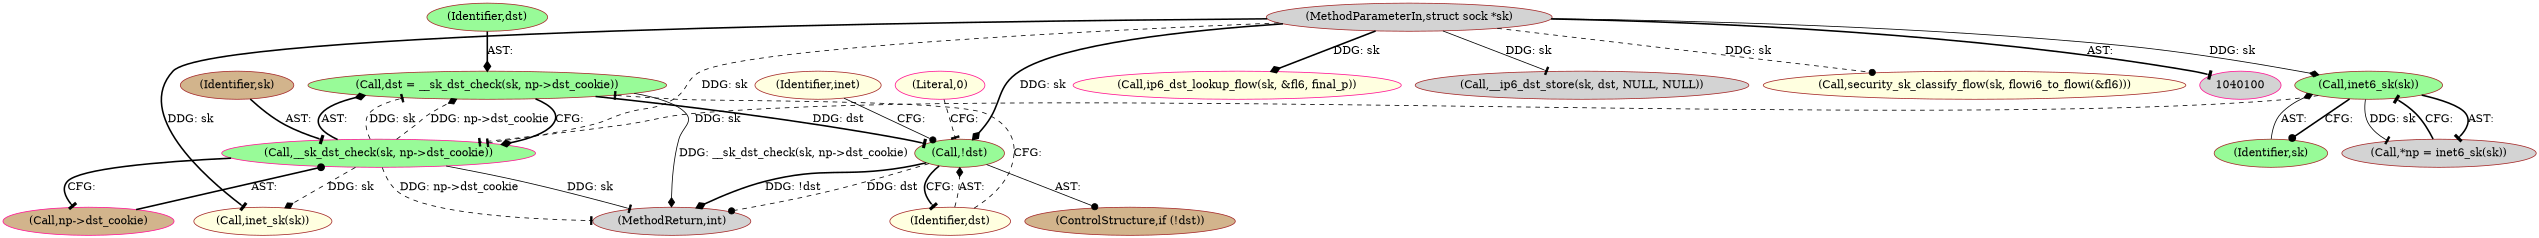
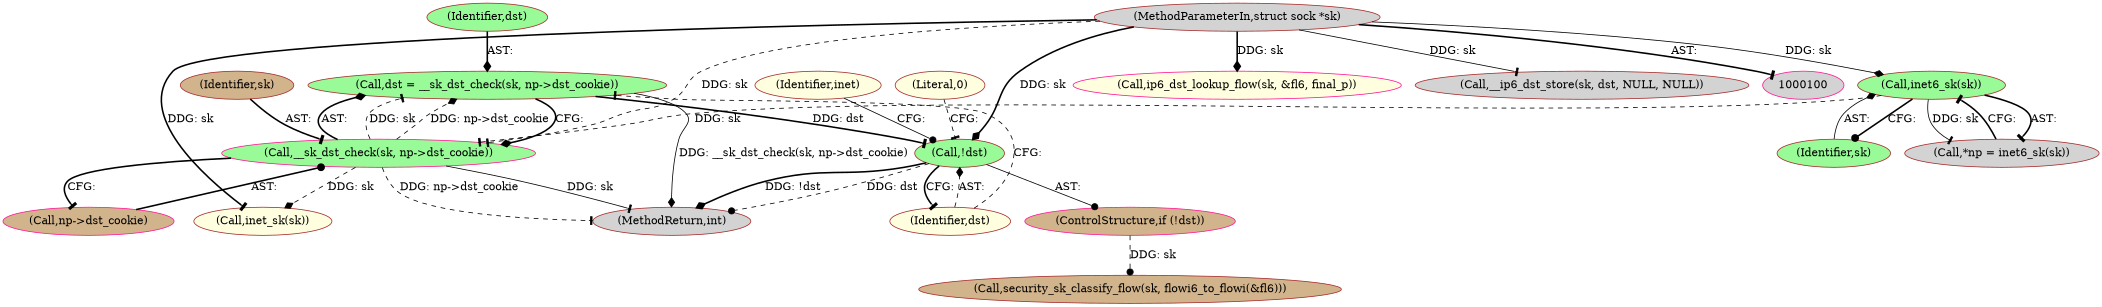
  digraph {
    node [color=brown fillcolor=palegreen style=filled]
    edge [arrowhead=tee style=bold]
    n1 [label="(Call,dst = __sk_dst_check(sk, np->dst_cookie))"]
    n2 [color=deeppink label="(Call,__sk_dst_check(sk, np->dst_cookie))"]
    n3 [label="(Call,!dst)"]
    n4 [fillcolor=lightgrey label="(MethodReturn,int)"]
    n5 [color=deeppink fillcolor=tan label="(Call,np->dst_cookie)"]
    n6 [fillcolor=lightyellow label="(Call,inet_sk(sk))"]
-   n7 [fillcolor=tan label="(ControlStructure,if (!dst))"]
+   n7 [color=deeppink fillcolor=tan label="(ControlStructure,if (!dst))"]
    n8 [fillcolor=lightyellow label="(Identifier,dst)"]
    n9 [label="(Call,inet6_sk(sk))"]
    n10 [label="(Identifier,sk)"]
    n11 [fillcolor=lightgrey label="(Call,*np = inet6_sk(sk))"]
    n12 [fillcolor=lightgrey label="(MethodParameterIn,struct sock *sk)"]
    n13 [color=deeppink fillcolor=lightyellow label="(Call,ip6_dst_lookup_flow(sk, &fl6, final_p))"]
    n14 [fillcolor=lightgrey label="(Call,__ip6_dst_store(sk, dst, NULL, NULL))"]
-   n15 [fillcolor=lightyellow label="(Call,security_sk_classify_flow(sk, flowi6_to_flowi(&fl6)))"]
-   1000100 [color=deeppink fillcolor=lightgrey label=1040100]
+   n15 [fillcolor=tan label="(Call,security_sk_classify_flow(sk, flowi6_to_flowi(&fl6)))"]
+   1000100 [color=deeppink fillcolor=lightgrey]
    n17 [label="(Identifier,dst)"]
    n18 [fillcolor=tan label="(Identifier,sk)"]
    n19 [fillcolor=lightyellow label="(Identifier,inet)"]
-   n20 [color=deeppink fillcolor=lightyellow label="(Literal,0)"]
+   n20 [fillcolor=lightyellow label="(Literal,0)"]
    n1 -> n2 [arrowhead=diamond label="CFG: "]
    n1 -> n3 [label="DDG: dst"]
    n1 -> n4 [arrowhead=diamond label="DDG: __sk_dst_check(sk, np->dst_cookie)" style=solid]
    n2 -> n1 [arrowhead=diamond label="AST: "]
    n2 -> n1 [label="DDG: sk" style=dashed]
    n2 -> n1 [arrowhead=diamond label="DDG: np->dst_cookie" style=dashed]
    n2 -> n4 [label="DDG: sk" style=solid]
    n2 -> n4 [label="DDG: np->dst_cookie" style=dashed]
    n2 -> n5 [label="CFG: "]
    n2 -> n6 [arrowhead=diamond label="DDG: sk" style=dashed]
    n3 -> n4 [arrowhead=diamond label="DDG: !dst"]
    n3 -> n4 [arrowhead=dot label="DDG: dst" style=dashed]
    n3 -> n7 [arrowhead=dot label="AST: " style=solid]
    n3 -> n8 [label="CFG: "]
    n5 -> n2 [arrowhead=dot label="AST: "]
    n8 -> n1 [label="CFG: " style=dashed]
    n8 -> n3 [arrowhead=diamond label="AST: " style=dashed]
    n9 -> n2 [label="DDG: sk" style=dashed]
    n9 -> n10 [arrowhead=dot label="CFG: "]
    n9 -> n11 [label="AST: "]
    n9 -> n11 [label="DDG: sk" style=solid]
    n10 -> n9 [arrowhead=diamond label="AST: " style=solid]
    n11 -> n9 [label="CFG: "]
    n12 -> n2 [label="DDG: sk" style=dashed]
    n12 -> n3 [arrowhead=diamond label="DDG: sk"]
    n12 -> n6 [label="DDG: sk"]
    n12 -> n9 [arrowhead=diamond label="DDG: sk" style=solid]
    n12 -> n13 [arrowhead=diamond label="DDG: sk"]
    n12 -> n14 [label="DDG: sk" style=solid]
-   n12 -> n15 [arrowhead=dot label="DDG: sk" style=dashed]
+   n7 -> n15 [arrowhead=dot label="DDG: sk" style=dashed]
    n12 -> 1000100 [label="AST: "]
    n17 -> n1 [arrowhead=diamond label="AST: "]
    n18 -> n2 [label="AST: "]
    n19 -> n3 [arrowhead=dot label="CFG: " style=solid]
    n20 -> n3 [label="CFG: " style=dashed]
  }
